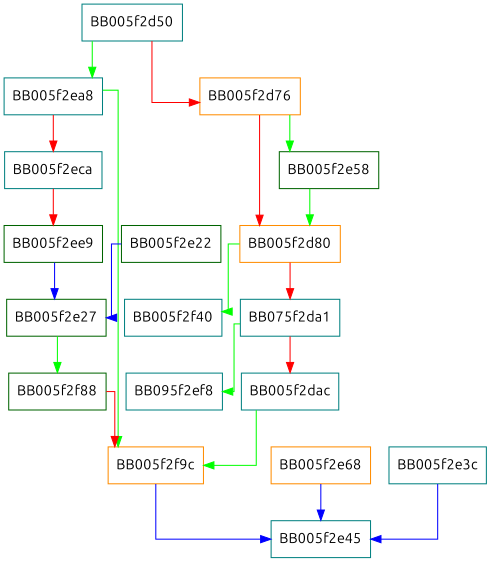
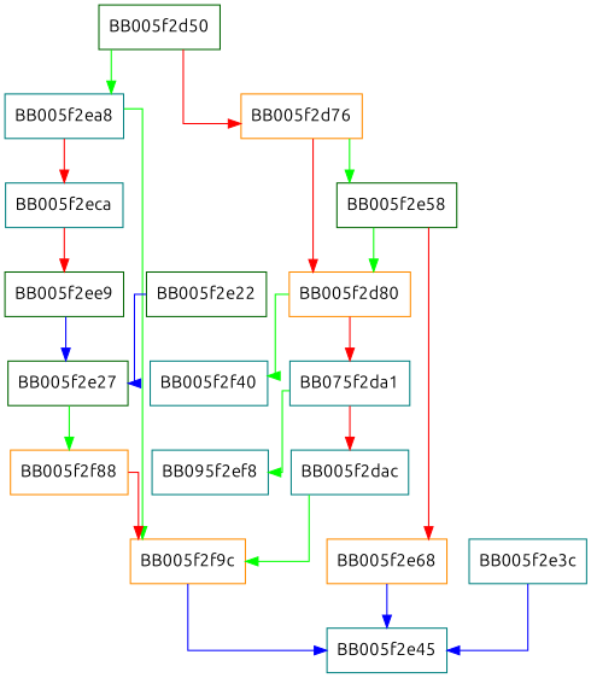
  digraph {
    fontname=Ubuntu
    splines=ortho
    node [color=teal fontname=Ubuntu shape=box]
    edge [color=green fontname=Ubuntu]
-   BB005f2d50
+   BB005f2d50 [color=darkgreen]
    BB005f2ea8
    BB005f2d76 [color=darkorange]
    BB005f2f9c [color=darkorange]
    BB005f2eca
    BB005f2e58 [color=darkgreen]
    BB005f2d80 [color=darkorange]
    BB005f2e45
    BB005f2ee9 [color=darkgreen]
    BB005f2e68 [color=darkorange]
    BB005f2f40
    n12 [label=BB075f2da1]
    n13 [label=BB095f2ef8]
    BB005f2dac
    BB005f2e27 [color=darkgreen]
    BB005f2e22 [color=darkgreen]
-   BB005f2f88 [color=darkgreen]
+   BB005f2f88 [color=darkorange]
    BB005f2e3c
    BB005f2d50 -> BB005f2ea8
    BB005f2d50 -> BB005f2d76 [color=red]
    BB005f2ea8 -> BB005f2f9c
    BB005f2ea8 -> BB005f2eca [color=red]
    BB005f2d76 -> BB005f2e58
    BB005f2d76 -> BB005f2d80 [color=red]
    BB005f2f9c -> BB005f2e45 [color=blue]
    BB005f2eca -> BB005f2ee9 [color=red]
    BB005f2e58 -> BB005f2d80
+   BB005f2e58 -> BB005f2e68 [color=red]
    BB005f2d80 -> BB005f2f40
    BB005f2d80 -> n12 [color=red]
    BB005f2ee9 -> BB005f2e27 [color=blue]
    BB005f2e68 -> BB005f2e45 [color=blue]
    n12 -> n13
    n12 -> BB005f2dac [color=red]
    BB005f2dac -> BB005f2f9c
    BB005f2e27 -> BB005f2f88
    BB005f2e22 -> BB005f2e27 [color=blue]
    BB005f2f88 -> BB005f2f9c [color=red]
    BB005f2e3c -> BB005f2e45 [color=blue]
  }
